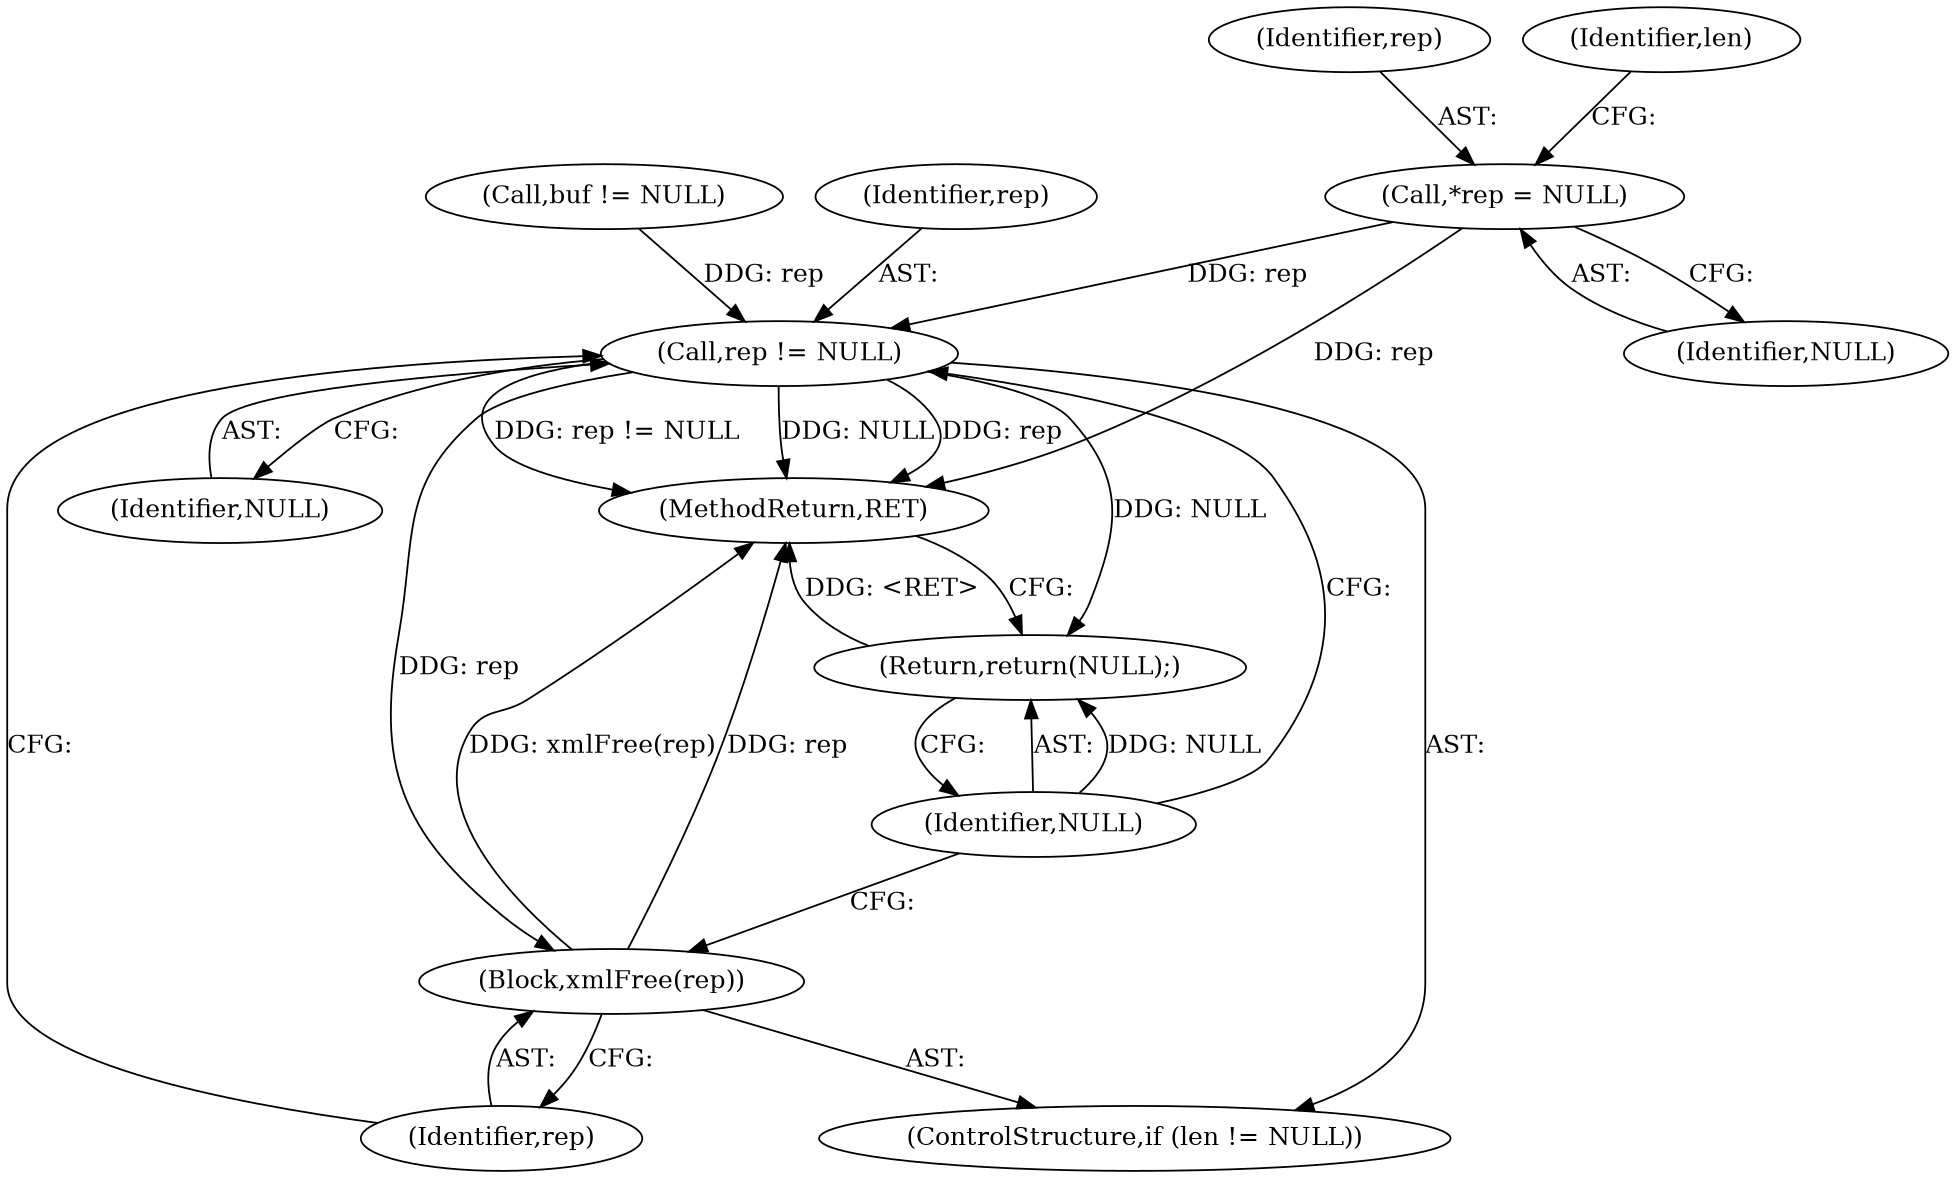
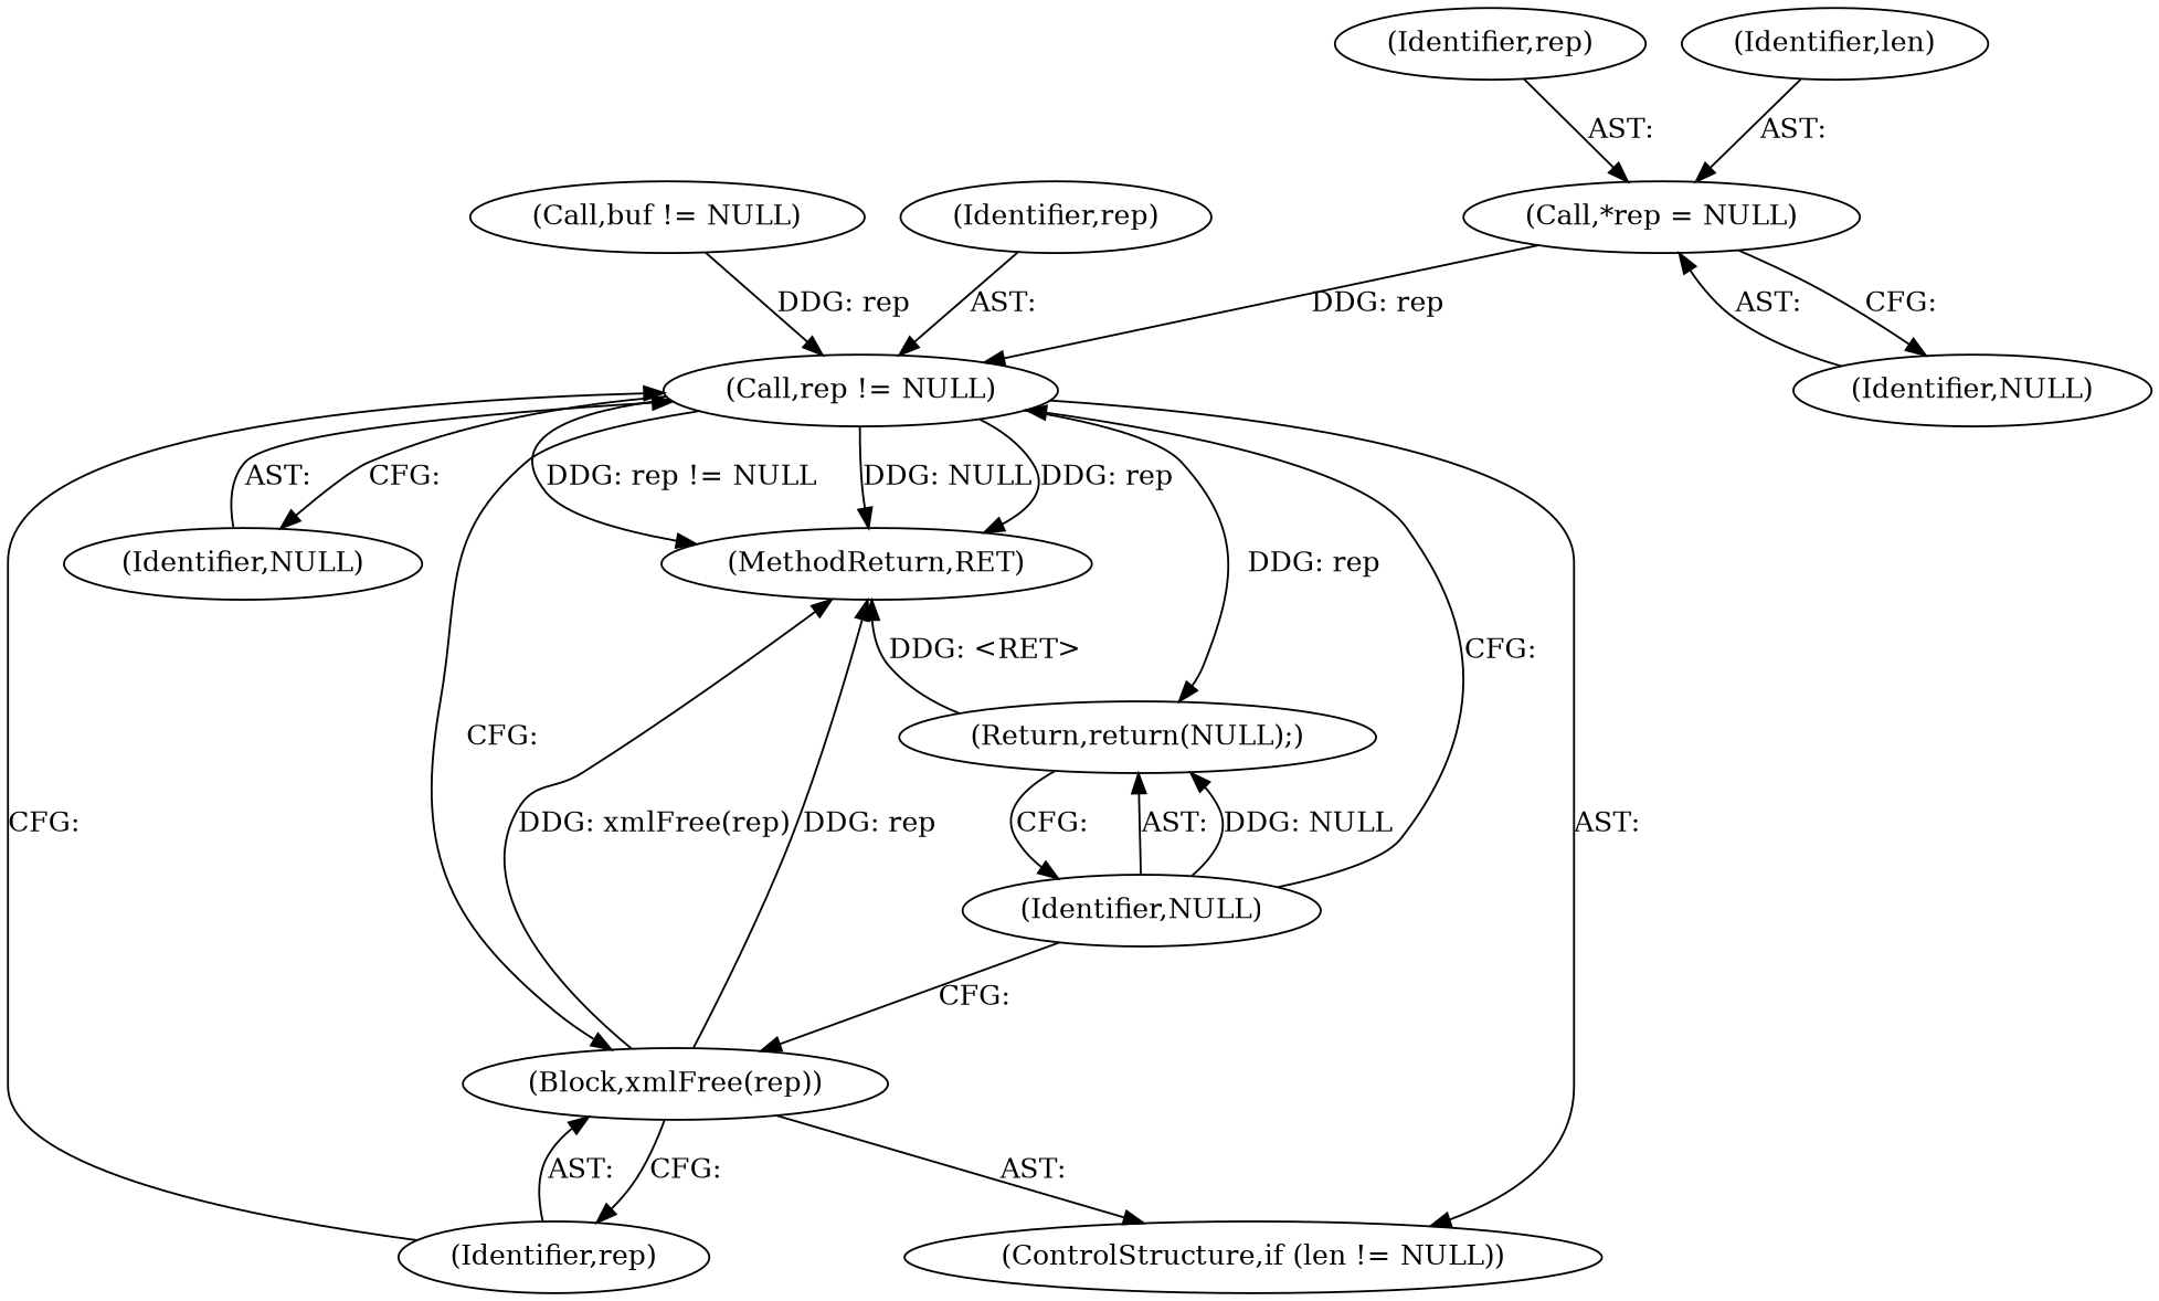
  digraph {
    n1 [label="(Call,*rep = NULL)"]
    n2 [label="(Call,rep != NULL)"]
    n3 [label="(MethodReturn,RET)"]
    n4 [label="(Identifier,NULL)"]
    n5 [label="(Block,xmlFree(rep))"]
    n6 [label="(Return,return(NULL);)"]
    n7 [label="(Identifier,NULL)"]
    n8 [label="(ControlStructure,if (len != NULL))"]
    n9 [label="(Identifier,rep)"]
    n10 [label="(Identifier,NULL)"]
    n11 [label="(Identifier,rep)"]
    n12 [label="(Identifier,len)"]
    n13 [label="(Call,buf != NULL)"]
    n14 [label="(Identifier,rep)"]
    n1 -> n2 [label="DDG: rep"]
-   n1 -> n3 [label="DDG: rep"]
    n1 -> n4 [label="CFG: "]
    n2 -> n3 [label="DDG: rep != NULL"]
    n2 -> n3 [label="DDG: NULL"]
    n2 -> n3 [label="DDG: rep"]
-   n2 -> n5 [label="DDG: rep"]
-   n2 -> n6 [label="DDG: NULL"]
+   n2 -> n5 [label="CFG: "]
+   n2 -> n6 [label="DDG: rep"]
    n2 -> n7 [label="CFG: "]
    n2 -> n8 [label="AST: "]
-   n3 -> n6 [label="CFG: "]
    n4 -> n1 [label="AST: "]
    n5 -> n3 [label="DDG: xmlFree(rep)"]
    n5 -> n3 [label="DDG: rep"]
    n5 -> n8 [label="AST: "]
    n5 -> n9 [label="CFG: "]
    n6 -> n3 [label="DDG: <RET>"]
    n6 -> n10 [label="CFG: "]
    n7 -> n2 [label="AST: "]
    n9 -> n2 [label="CFG: "]
    n9 -> n5 [label="AST: "]
    n10 -> n2 [label="CFG: "]
    n10 -> n5 [label="CFG: "]
    n10 -> n6 [label="AST: "]
    n10 -> n6 [label="DDG: NULL"]
    n11 -> n1 [label="AST: "]
-   n12 -> n1 [label="CFG: "]
+   n12 -> n1 [label="AST: "]
    n13 -> n2 [label="DDG: rep"]
    n14 -> n2 [label="AST: "]
  }
